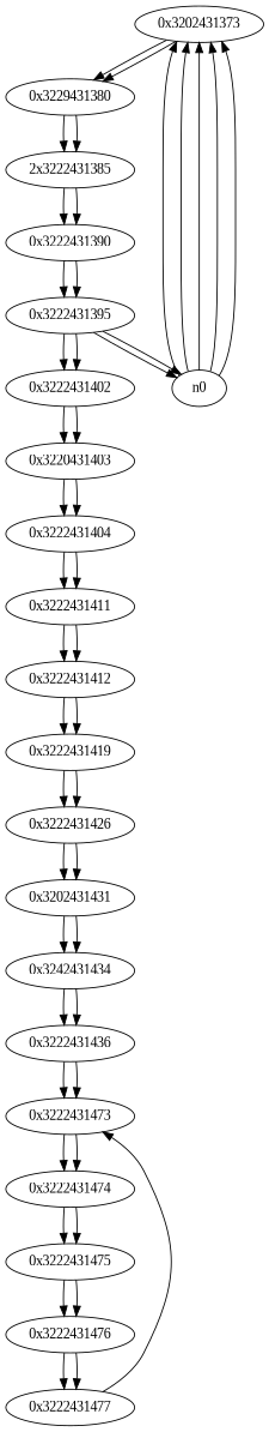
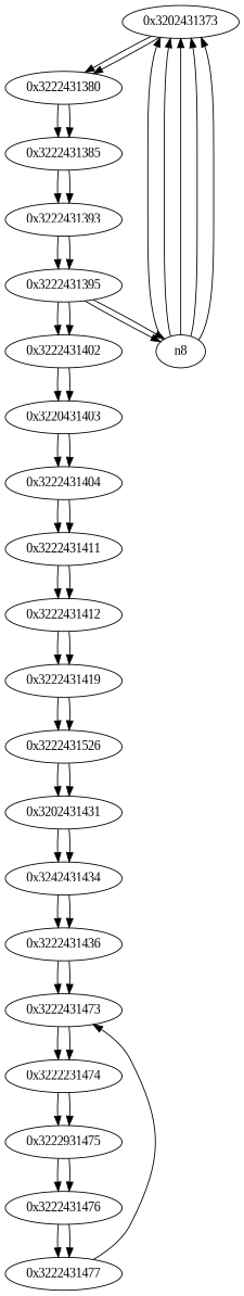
  digraph {
    fontname="Liberation Serif"
    node [fontname="Liberation Serif"]
    edge [fontname="Liberation Serif"]
    n1 [label="0x3202431373"]
-   n2 [label="0x3229431380"]
-   n3 [label="2x3222431385"]
-   n4 [label="0x3222431390"]
+   n2 [label="0x3222431380"]
+   n3 [label="0x3222431385"]
+   n4 [label="0x3222431393"]
    n5 [label="0x3222431395"]
    n6 [label="0x3222431402"]
-   n0
+   n0 [label=n8]
    n7 [label="0x3220431403"]
    n8 [label="0x3222431404"]
    n9 [label="0x3222431411"]
    n10 [label="0x3222431412"]
    n11 [label="0x3222431419"]
-   n12 [label="0x3222431426"]
+   n12 [label="0x3222431526"]
    n13 [label="0x3202431431"]
    n14 [label="0x3242431434"]
    n15 [label="0x3222431436"]
    n16 [label="0x3222431473"]
-   n17 [label="0x3222431474"]
-   n18 [label="0x3222431475"]
+   n17 [label="0x3222231474"]
+   n18 [label="0x3222931475"]
    n19 [label="0x3222431476"]
    n20 [label="0x3222431477"]
    n1 -> n2
    n1 -> n2
    n2 -> n3
    n2 -> n3
    n3 -> n4
    n3 -> n4
    n4 -> n5
    n4 -> n5
    n5 -> n6
    n5 -> n6
    n5 -> n0
    n5 -> n0
    n6 -> n7
    n6 -> n7
    n0 -> n1
    n0 -> n1
    n0 -> n1
    n0 -> n1
    n0 -> n1
    n7 -> n8
    n7 -> n8
    n8 -> n9
    n8 -> n9
    n9 -> n10
    n9 -> n10
    n10 -> n11
    n10 -> n11
    n11 -> n12
    n11 -> n12
    n12 -> n13
    n12 -> n13
    n13 -> n14
    n13 -> n14
    n14 -> n15
    n14 -> n15
    n15 -> n16
    n15 -> n16
    n16 -> n17
    n16 -> n17
    n17 -> n18
    n17 -> n18
    n18 -> n19
    n18 -> n19
    n19 -> n20
    n19 -> n20
    n20 -> n16
  }
